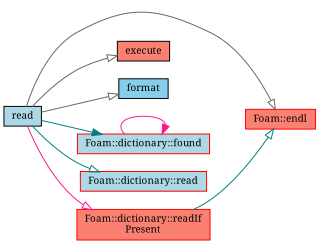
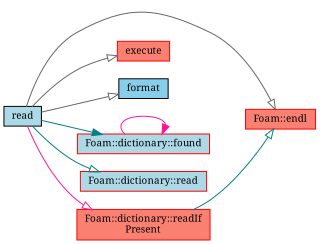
  digraph {
    fontname="Noto Serif"
    rankdir=LR
    node [color=red fillcolor=lightblue fontname="Noto Serif" fontsize=10 shape=record style=filled]
    edge [arrowhead=onormal color=gray40 fontname="Noto Serif" fontsize=10 labelfontname=Helvetica labelfontsize=10 style=solid]
    n1 [color=black fontcolor=black height=0.2 label=read width=0.4]
    n2 [fillcolor=salmon height=0.2 label="Foam::endl" width=0.4]
-   n3 [color=black fillcolor=salmon height=0.2 label=execute width=0.4]
+   n3 [fillcolor=salmon height=0.2 label=execute width=0.4]
    n4 [color=black fillcolor=skyblue height=0.2 label=format width=0.4]
    n5 [height=0.2 label="Foam::dictionary::found" width=0.4]
    n6 [height=0.2 label="Foam::dictionary::read" width=0.4]
    n7 [fillcolor=salmon height=0.2 label="Foam::dictionary::readIf\lPresent" width=0.4]
    n1 -> n2
    n1 -> n3
    n1 -> n4
    n1 -> n5 [arrowhead=normal color=teal]
    n1 -> n6 [color=teal]
    n1 -> n7 [color=deeppink]
    n5 -> n5 [arrowhead=normal color=deeppink]
    n7 -> n2 [color=teal]
  }
